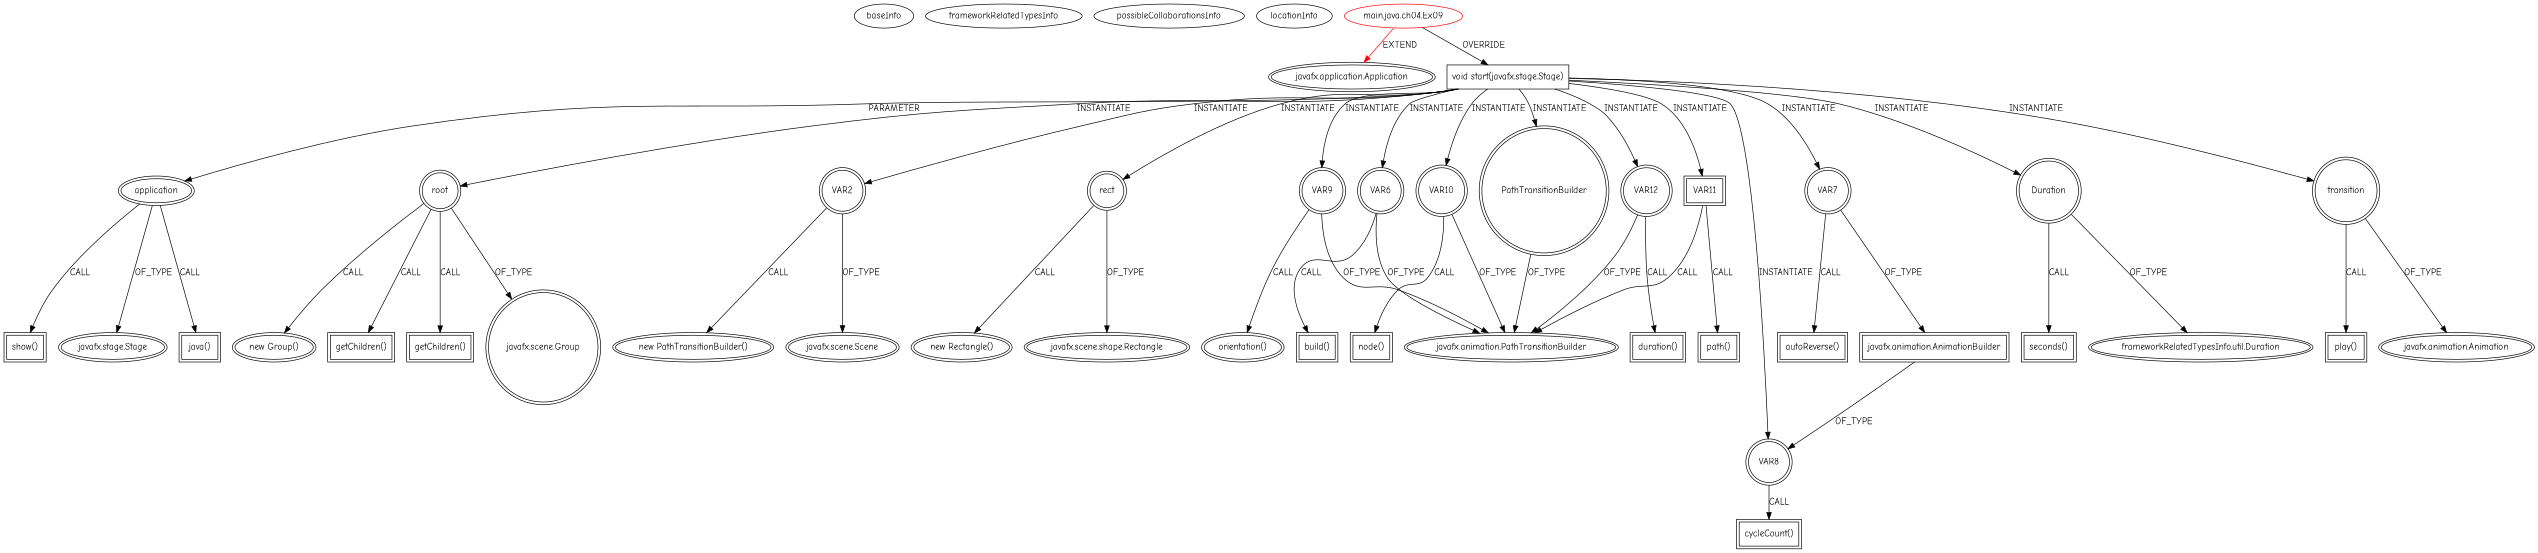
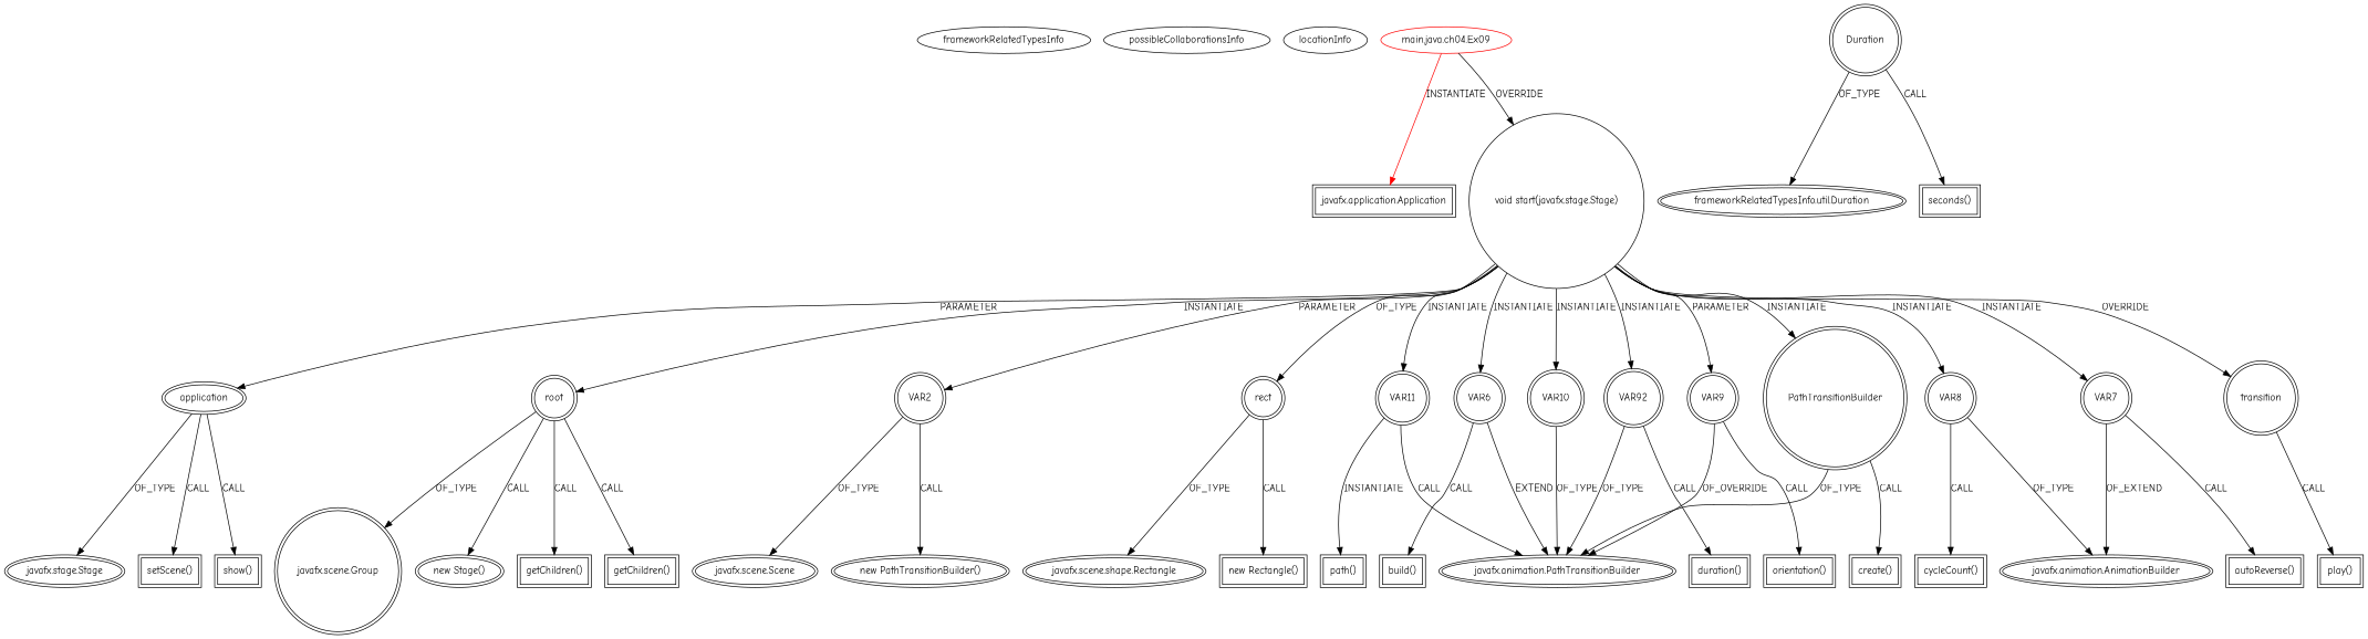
  digraph {
    fontname="Comic Neue"
    node [fontname="Comic Neue" isFrameworkType=true vertexType=INSIDE_CALL peripheries=2]
    edge [fontname="Comic Neue"]
-   baseInfo [category=extension_graph graphId=4440 isAnonymous=false possibleRelation=false isFrameworkType="" vertexType="" peripheries=""]
    frameworkRelatedTypesInfo [0="javafx.application.Application" isFrameworkType="" vertexType="" peripheries=""]
    possibleCollaborationsInfo [isFrameworkType="" vertexType="" peripheries=""]
    locationInfo [contextSignature=Ex09 filePath="/t-kensuke-Java8/Java8-master/src/main/java/ch04/Ex09.java" graphId=4440 projectName="t-kensuke-Java8" isFrameworkType="" vertexType="" peripheries=""]
    n5 [color=red isFrameworkType=false label="main.java.ch04.Ex09" vertexType=ROOT_CLIENT_CLASS_DECLARATION peripheries=""]
-   n6 [label="javafx.application.Application" vertexType=FRAMEWORK_CLASS_TYPE]
-   n7 [isFrameworkType=false label="void start(javafx.stage.Stage)" shape=box vertexType=OVERRIDING_METHOD_DECLARATION peripheries=""]
+   n6 [label="javafx.application.Application" vertexType=FRAMEWORK_CLASS_TYPE shape=box]
+   n7 [isFrameworkType=false label="void start(javafx.stage.Stage)" shape=circle vertexType=OVERRIDING_METHOD_DECLARATION peripheries=""]
    n8 [label=application vertexType=PARAMETER_DECLARATION]
    n9 [label=root shape=circle vertexType=VARIABLE_EXPRESION]
    n10 [label=VAR2 shape=circle vertexType=VARIABLE_EXPRESION]
    n11 [label=rect shape=circle vertexType=VARIABLE_EXPRESION]
    n12 [label=VAR6 shape=circle vertexType=VARIABLE_EXPRESION]
    n13 [label=VAR7 shape=circle vertexType=VARIABLE_EXPRESION]
    n14 [label=VAR8 shape=circle vertexType=VARIABLE_EXPRESION]
    n15 [label=VAR9 shape=circle vertexType=VARIABLE_EXPRESION]
    n16 [label=VAR10 shape=circle vertexType=VARIABLE_EXPRESION]
-   n17 [label=VAR11 shape=box vertexType=VARIABLE_EXPRESION]
-   n18 [label=VAR12 shape=circle vertexType=VARIABLE_EXPRESION]
+   n17 [label=VAR11 shape=circle vertexType=VARIABLE_EXPRESION]
+   n18 [label=VAR92 shape=circle vertexType=VARIABLE_EXPRESION]
    n19 [label=PathTransitionBuilder shape=circle vertexType=VARIABLE_EXPRESION]
    n20 [label=Duration shape=circle vertexType=VARIABLE_EXPRESION]
    n21 [label=transition shape=circle vertexType=VARIABLE_EXPRESION]
    n22 [label="javafx.stage.Stage" vertexType=FRAMEWORK_CLASS_TYPE]
-   n23 [label="java()" shape=box]
+   n23 [label="setScene()" shape=box]
    n24 [label="show()" shape=box]
    n25 [label="javafx.scene.Group" shape=circle vertexType=FRAMEWORK_CLASS_TYPE]
-   n26 [label="new Group()" vertexType=CONSTRUCTOR_CALL]
+   n26 [label="new Stage()" vertexType=CONSTRUCTOR_CALL]
    n27 [label="getChildren()" shape=box]
    n28 [label="getChildren()" shape=box]
    n29 [label="javafx.scene.Scene" vertexType=FRAMEWORK_CLASS_TYPE]
    n30 [label="new PathTransitionBuilder()" vertexType=CONSTRUCTOR_CALL]
    n31 [label="javafx.scene.shape.Rectangle" vertexType=FRAMEWORK_CLASS_TYPE]
-   n32 [label="new Rectangle()" vertexType=CONSTRUCTOR_CALL]
+   n32 [label="new Rectangle()" vertexType=CONSTRUCTOR_CALL shape=box]
    n33 [label="javafx.animation.PathTransitionBuilder" vertexType=FRAMEWORK_CLASS_TYPE]
    n34 [label="build()" shape=box]
-   n35 [label="javafx.animation.AnimationBuilder" vertexType=FRAMEWORK_CLASS_TYPE shape=box]
+   n35 [label="javafx.animation.AnimationBuilder" vertexType=FRAMEWORK_CLASS_TYPE]
    n36 [label="autoReverse()" shape=box]
    n37 [label="cycleCount()" shape=box]
-   n38 [label="orientation()" shape=ellipse]
-   n39 [label="node()" shape=box]
+   n38 [label="orientation()" shape=box]
    n40 [label="path()" shape=box]
    n41 [label="duration()" shape=box]
+   n42 [label="create()" shape=box]
    n43 [label="frameworkRelatedTypesInfo.util.Duration" vertexType=FRAMEWORK_CLASS_TYPE]
    n44 [label="seconds()" shape=box]
-   n45 [label="javafx.animation.Animation" vertexType=FRAMEWORK_CLASS_TYPE]
    n46 [label="play()" shape=box]
-   n5 -> n6 [color=red label=EXTEND]
+   n5 -> n6 [color=red label=INSTANTIATE]
    n5 -> n7 [label=OVERRIDE]
    n7 -> n8 [label=PARAMETER]
    n7 -> n9 [label=INSTANTIATE]
-   n7 -> n10 [label=INSTANTIATE]
-   n7 -> n11 [label=INSTANTIATE]
+   n7 -> n10 [label=PARAMETER]
+   n7 -> n11 [label=OF_TYPE]
    n7 -> n12 [label=INSTANTIATE]
    n7 -> n13 [label=INSTANTIATE]
    n7 -> n14 [label=INSTANTIATE]
-   n7 -> n15 [label=INSTANTIATE]
+   n7 -> n15 [label=PARAMETER]
    n7 -> n16 [label=INSTANTIATE]
    n7 -> n17 [label=INSTANTIATE]
    n7 -> n18 [label=INSTANTIATE]
    n7 -> n19 [label=INSTANTIATE]
-   n7 -> n20 [label=INSTANTIATE]
-   n7 -> n21 [label=INSTANTIATE]
+   n7 -> n21 [label=OVERRIDE]
    n8 -> n22 [label=OF_TYPE]
    n8 -> n23 [label=CALL]
    n8 -> n24 [label=CALL]
    n9 -> n25 [label=OF_TYPE]
    n9 -> n26 [label=CALL]
    n9 -> n27 [label=CALL]
    n9 -> n28 [label=CALL]
    n10 -> n29 [label=OF_TYPE]
    n10 -> n30 [label=CALL]
    n11 -> n31 [label=OF_TYPE]
    n11 -> n32 [label=CALL]
-   n12 -> n33 [label=OF_TYPE]
+   n12 -> n33 [label=EXTEND]
    n12 -> n34 [label=CALL]
-   n13 -> n35 [label=OF_TYPE]
+   n13 -> n35 [label=OF_EXTEND]
    n13 -> n36 [label=CALL]
-   n35 -> n14 [label=OF_TYPE]
+   n14 -> n35 [label=OF_TYPE]
    n14 -> n37 [label=CALL]
-   n15 -> n33 [label=OF_TYPE]
+   n15 -> n33 [label=OF_OVERRIDE]
    n15 -> n38 [label=CALL]
    n16 -> n33 [label=OF_TYPE]
-   n16 -> n39 [label=CALL]
    n17 -> n33 [label=CALL]
-   n17 -> n40 [label=CALL]
+   n17 -> n40 [label=INSTANTIATE]
    n18 -> n33 [label=OF_TYPE]
    n18 -> n41 [label=CALL]
    n19 -> n33 [label=OF_TYPE]
+   n19 -> n42 [label=CALL]
    n20 -> n43 [label=OF_TYPE]
    n20 -> n44 [label=CALL]
-   n21 -> n45 [label=OF_TYPE]
    n21 -> n46 [label=CALL]
  }
